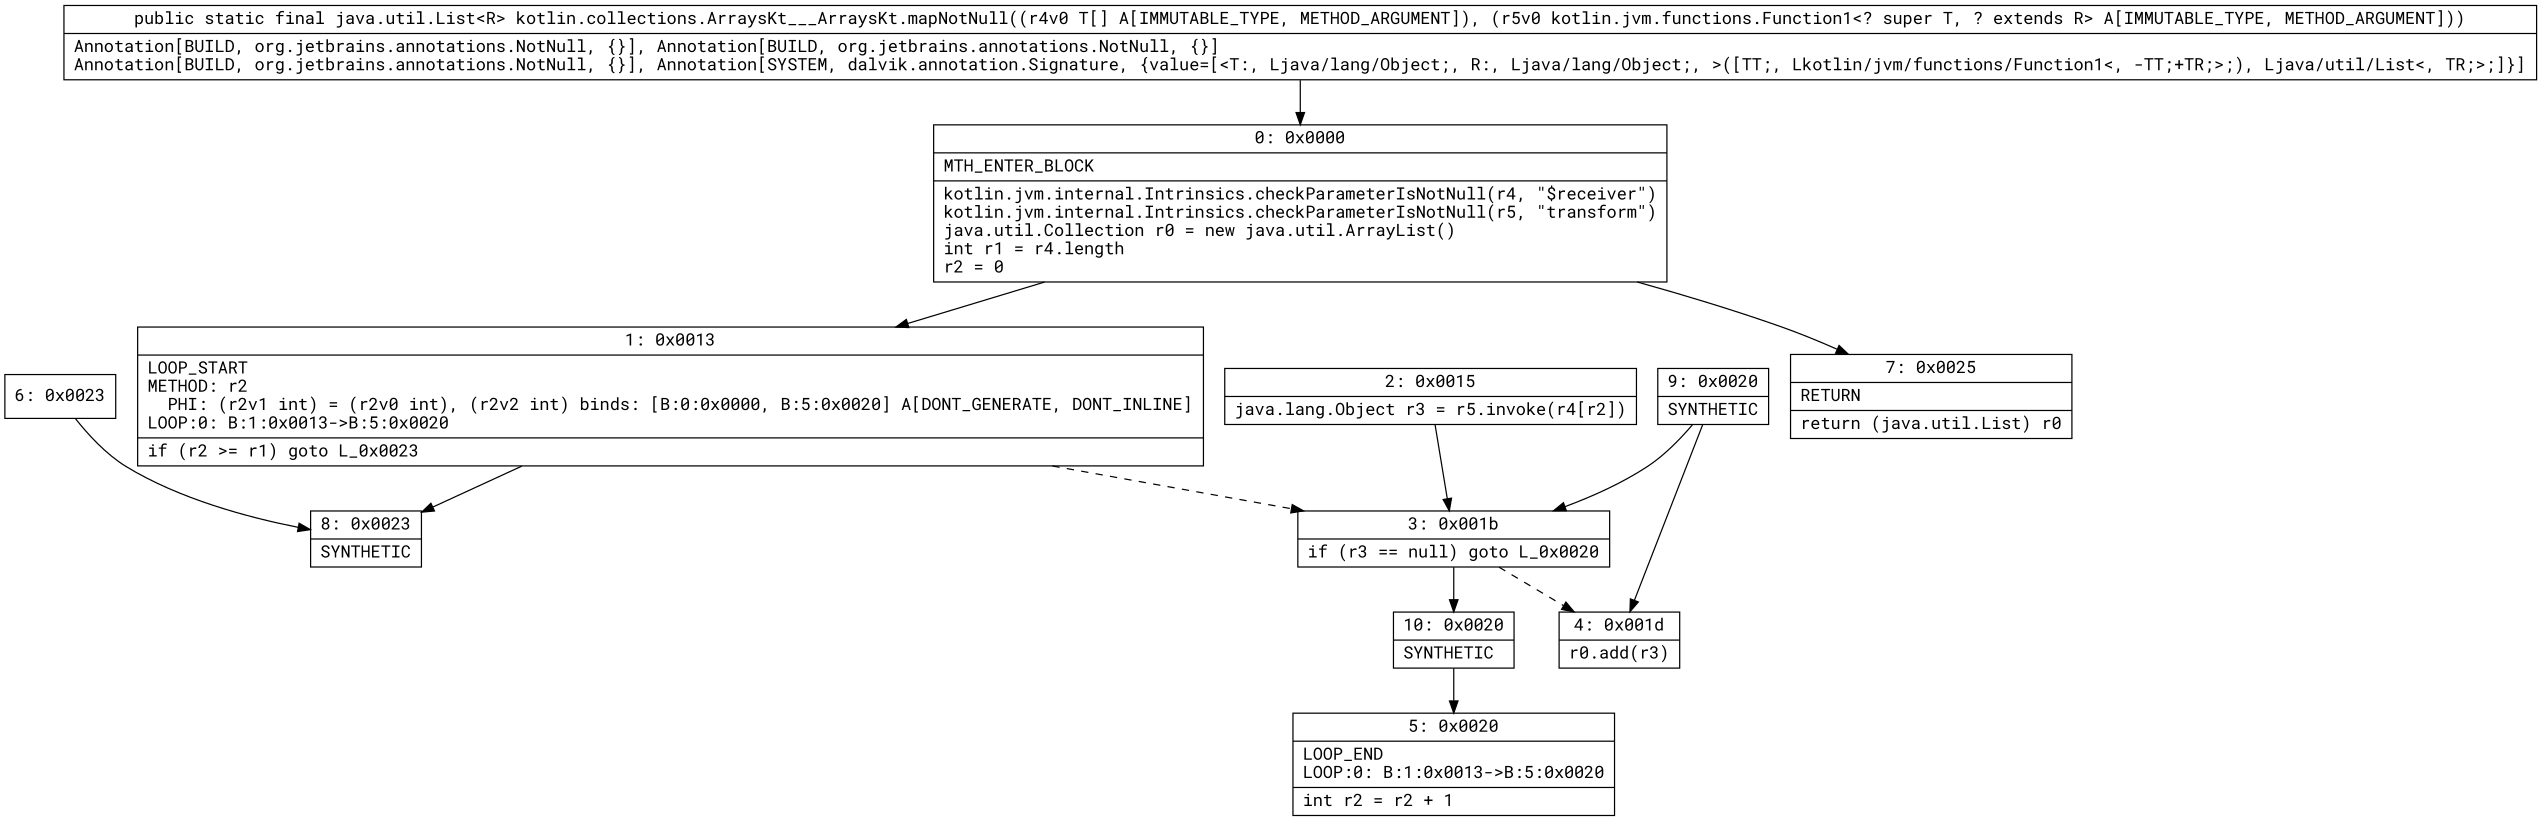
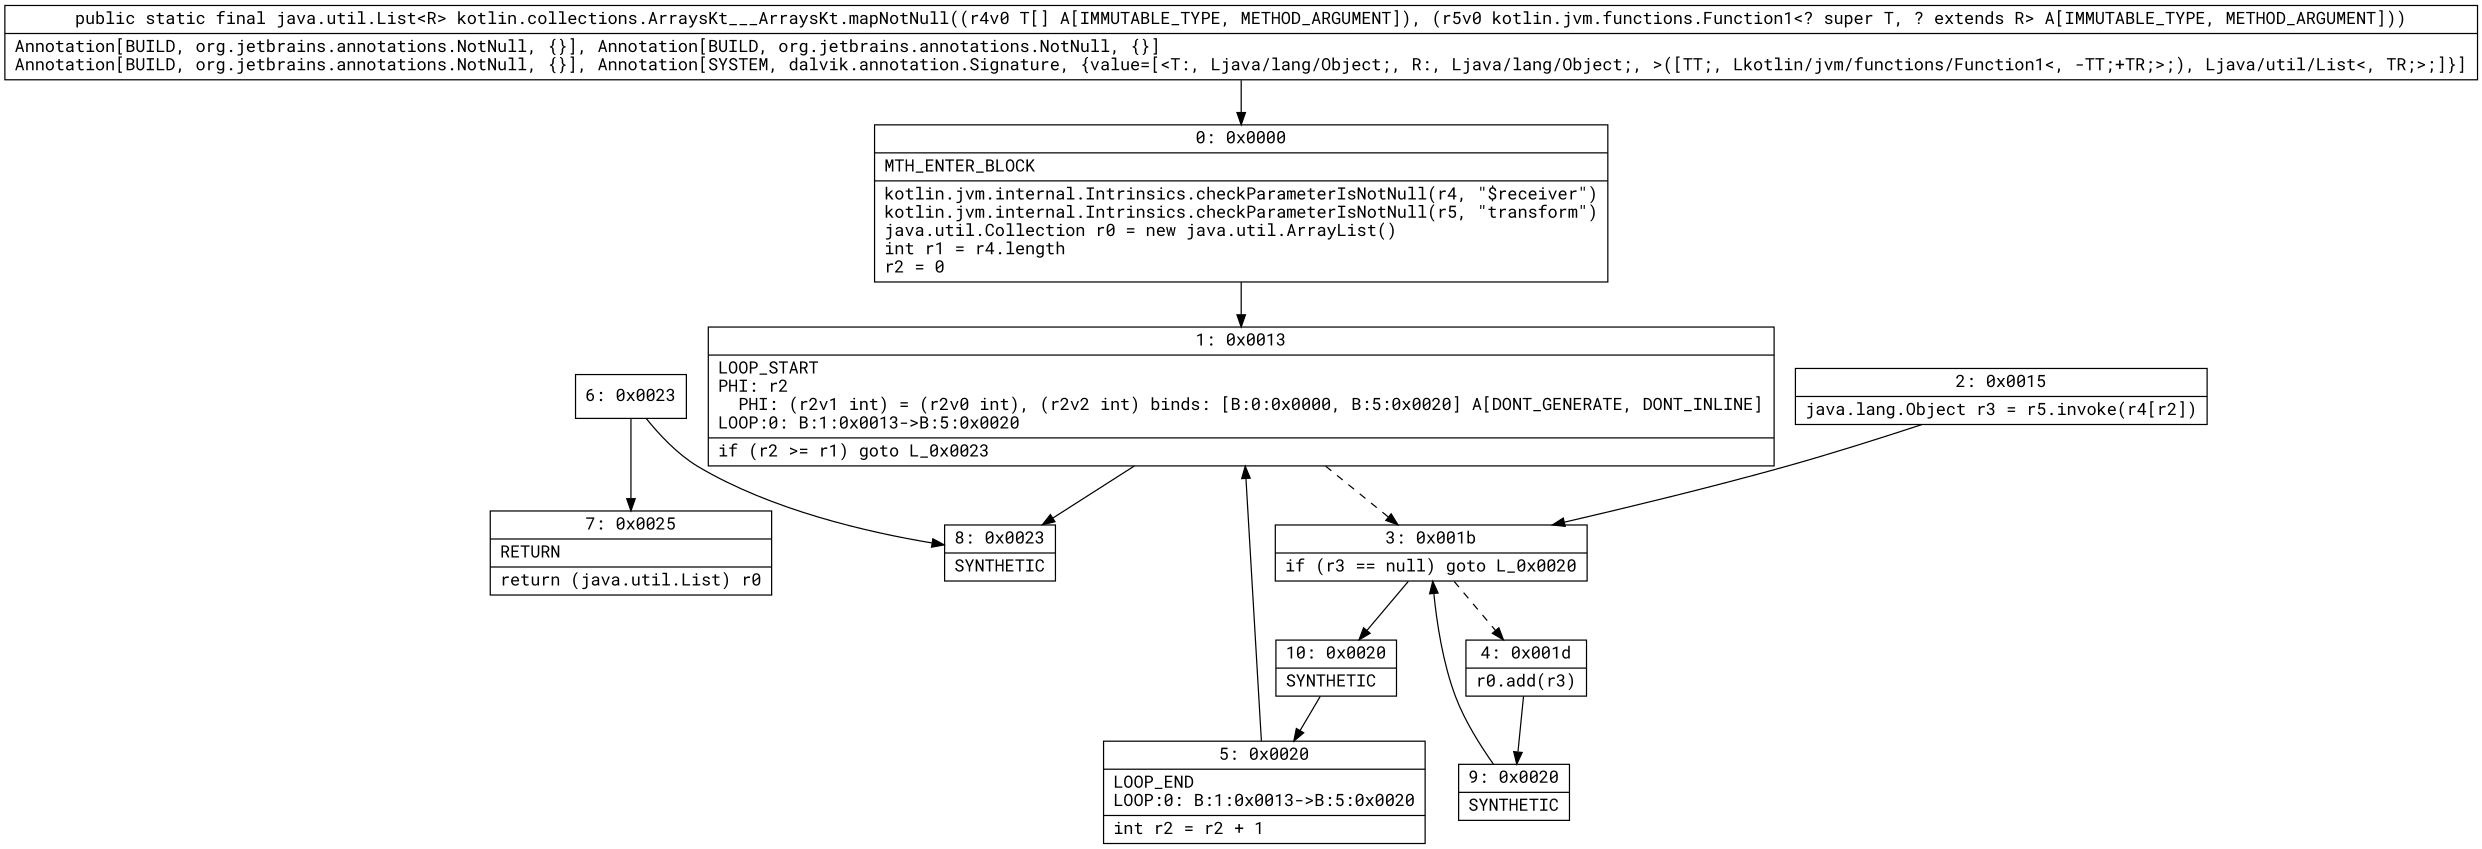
  digraph {
    fontname="Roboto Mono"
    node [fontname="Roboto Mono" shape=record]
    edge [fontname="Roboto Mono"]
    n1 [label="{0\:\ 0x0000|MTH_ENTER_BLOCK\l|kotlin.jvm.internal.Intrinsics.checkParameterIsNotNull(r4, \"$receiver\")\lkotlin.jvm.internal.Intrinsics.checkParameterIsNotNull(r5, \"transform\")\ljava.util.Collection r0 = new java.util.ArrayList()\lint r1 = r4.length\lr2 = 0\l}"]
-   n2 [label="{1\:\ 0x0013|LOOP_START\lMETHOD: r2 \l  PHI: (r2v1 int) = (r2v0 int), (r2v2 int) binds: [B:0:0x0000, B:5:0x0020] A[DONT_GENERATE, DONT_INLINE]\lLOOP:0: B:1:0x0013\-\>B:5:0x0020\l|if (r2 \>= r1) goto L_0x0023\l}"]
+   n2 [label="{1\:\ 0x0013|LOOP_START\lPHI: r2 \l  PHI: (r2v1 int) = (r2v0 int), (r2v2 int) binds: [B:0:0x0000, B:5:0x0020] A[DONT_GENERATE, DONT_INLINE]\lLOOP:0: B:1:0x0013\-\>B:5:0x0020\l|if (r2 \>= r1) goto L_0x0023\l}"]
    n3 [label="{8\:\ 0x0023|SYNTHETIC\l}"]
    n4 [label="{3\:\ 0x001b|if (r3 == null) goto L_0x0020\l}"]
    n5 [label="{2\:\ 0x0015|java.lang.Object r3 = r5.invoke(r4[r2])\l}"]
    n6 [label="{4\:\ 0x001d|r0.add(r3)\l}"]
    n7 [label="{10\:\ 0x0020|SYNTHETIC\l}"]
    n8 [label="{9\:\ 0x0020|SYNTHETIC\l}"]
    n9 [label="{5\:\ 0x0020|LOOP_END\lLOOP:0: B:1:0x0013\-\>B:5:0x0020\l|int r2 = r2 + 1\l}"]
    n10 [label="{6\:\ 0x0023}"]
    n11 [label="{7\:\ 0x0025|RETURN\l|return (java.util.List) r0\l}"]
    n12 [label="{public static final java.util.List\<R\> kotlin.collections.ArraysKt___ArraysKt.mapNotNull((r4v0 T[] A[IMMUTABLE_TYPE, METHOD_ARGUMENT]), (r5v0 kotlin.jvm.functions.Function1\<? super T, ? extends R\> A[IMMUTABLE_TYPE, METHOD_ARGUMENT]))  | Annotation[BUILD, org.jetbrains.annotations.NotNull, \{\}], Annotation[BUILD, org.jetbrains.annotations.NotNull, \{\}]\lAnnotation[BUILD, org.jetbrains.annotations.NotNull, \{\}], Annotation[SYSTEM, dalvik.annotation.Signature, \{value=[\<T:, Ljava\/lang\/Object;, R:, Ljava\/lang\/Object;, \>([TT;, Lkotlin\/jvm\/functions\/Function1\<, \-TT;+TR;\>;), Ljava\/util\/List\<, TR;\>;]\}]\l}"]
    n1 -> n2
    n2 -> n3
    n2 -> n4 [style=dashed]
    n4 -> n6 [style=dashed]
    n4 -> n7
    n5 -> n4
-   n8 -> n6
+   n6 -> n8
    n7 -> n9
    n8 -> n4
+   n9 -> n2
    n10 -> n3
-   n1 -> n11
+   n10 -> n11
    n12 -> n1
  }
